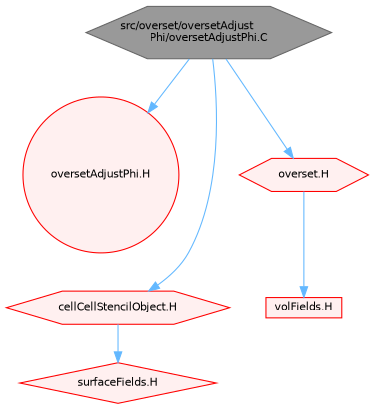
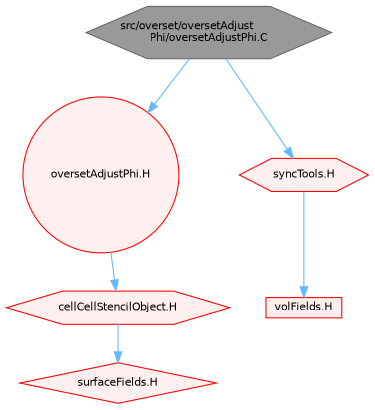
  digraph {
    fontname="DejaVu Sans"
    node [color=red fillcolor="#FFF0F0" fontname="DejaVu Sans" fontsize=10 shape=hexagon style=filled]
    edge [color=steelblue1 fontname="DejaVu Sans" fontsize=10 labelfontname=Helvetica labelfontsize=10 style=solid]
    n1 [color=gray40 fillcolor=grey60 fontcolor=black height=0.2 label="src/overset/oversetAdjust\lPhi/oversetAdjustPhi.C" width=0.4]
    n2 [height=0.2 label="oversetAdjustPhi.H" shape=circle width=0.4]
    n3 [height=0.2 label="cellCellStencilObject.H" width=0.4]
-   n4 [height=0.2 label="overset.H" width=0.4]
+   n4 [height=0.2 label="syncTools.H" width=0.4]
    n5 [height=0.2 label="volFields.H" shape=box width=0.4]
    n6 [height=0.2 label="surfaceFields.H" shape=diamond width=0.4]
    n1 -> n2
-   n1 -> n3
+   n2 -> n3
    n1 -> n4
    n3 -> n6
    n4 -> n5
  }
